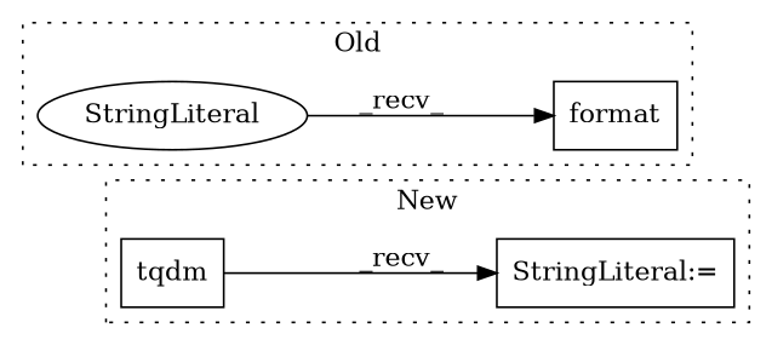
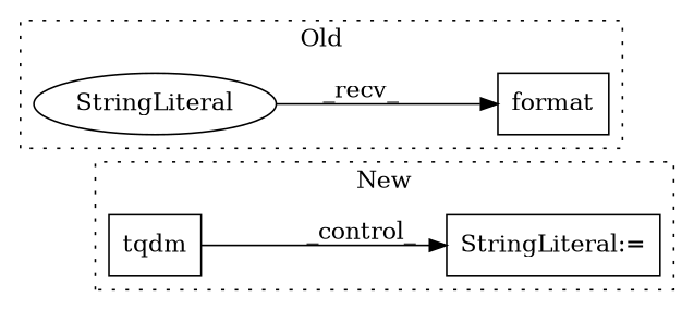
  digraph {
    rankdir=LR
    node [a=32 shape=box]
    n1 [l="5,1" label=tqdm s="6644,6663"]
    n2 [a=7 l="81,2" label="StringLiteral:=" s="6690,6807"]
    n3 [l="7,1" label=format s="7880,7934"]
    n4 [a=45 l=156 label=StringLiteral s=7723 shape=ellipse]
    subgraph cluster_1 {
      label=New
      style=dotted
      n1
      n2
    }
    subgraph cluster_2 {
      label=Old
      style=dotted
      n3
      n4
    }
-   n1 -> n2 [label=_recv_]
+   n1 -> n2 [label=_control_]
    n4 -> n3 [label=_recv_]
  }
